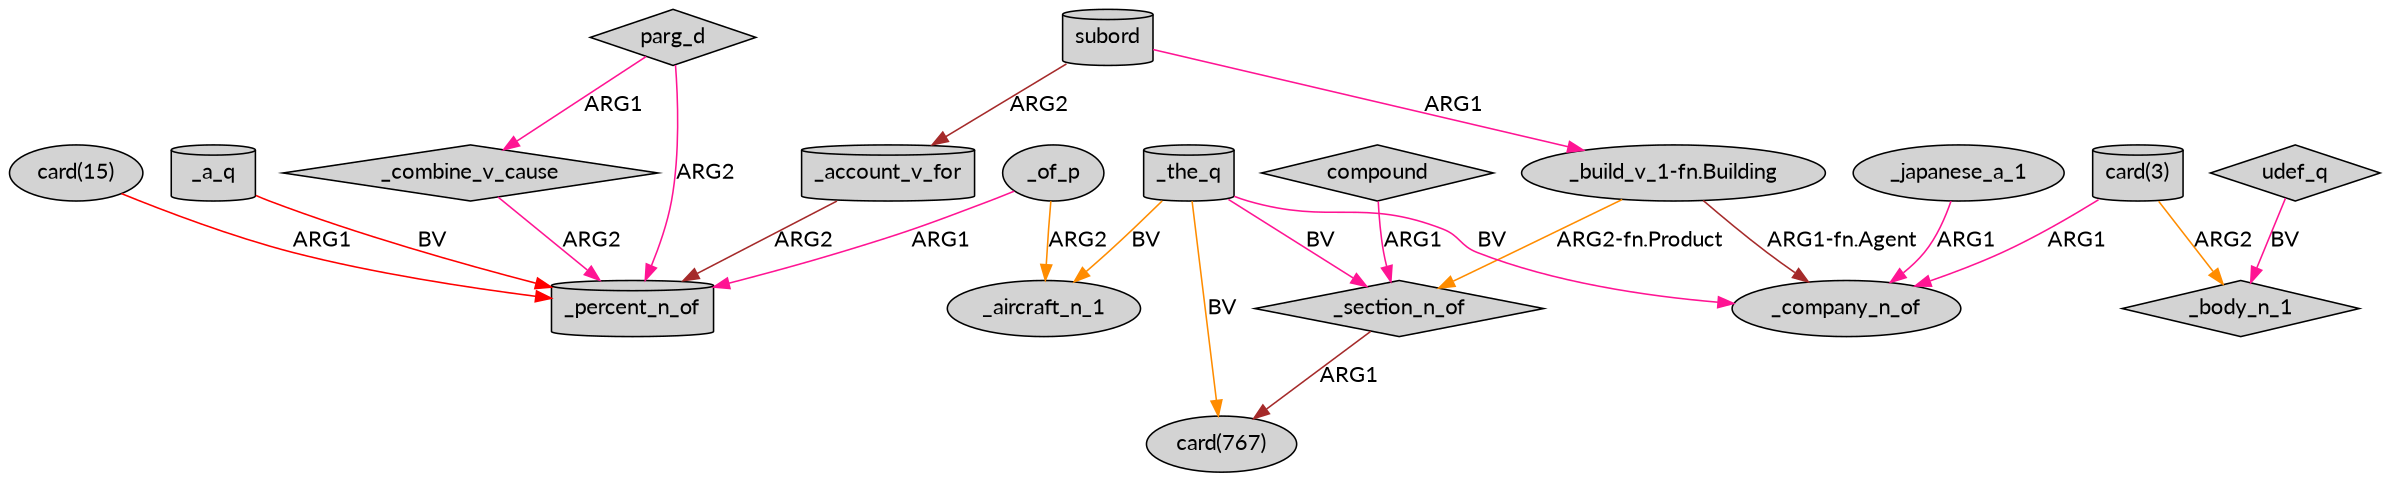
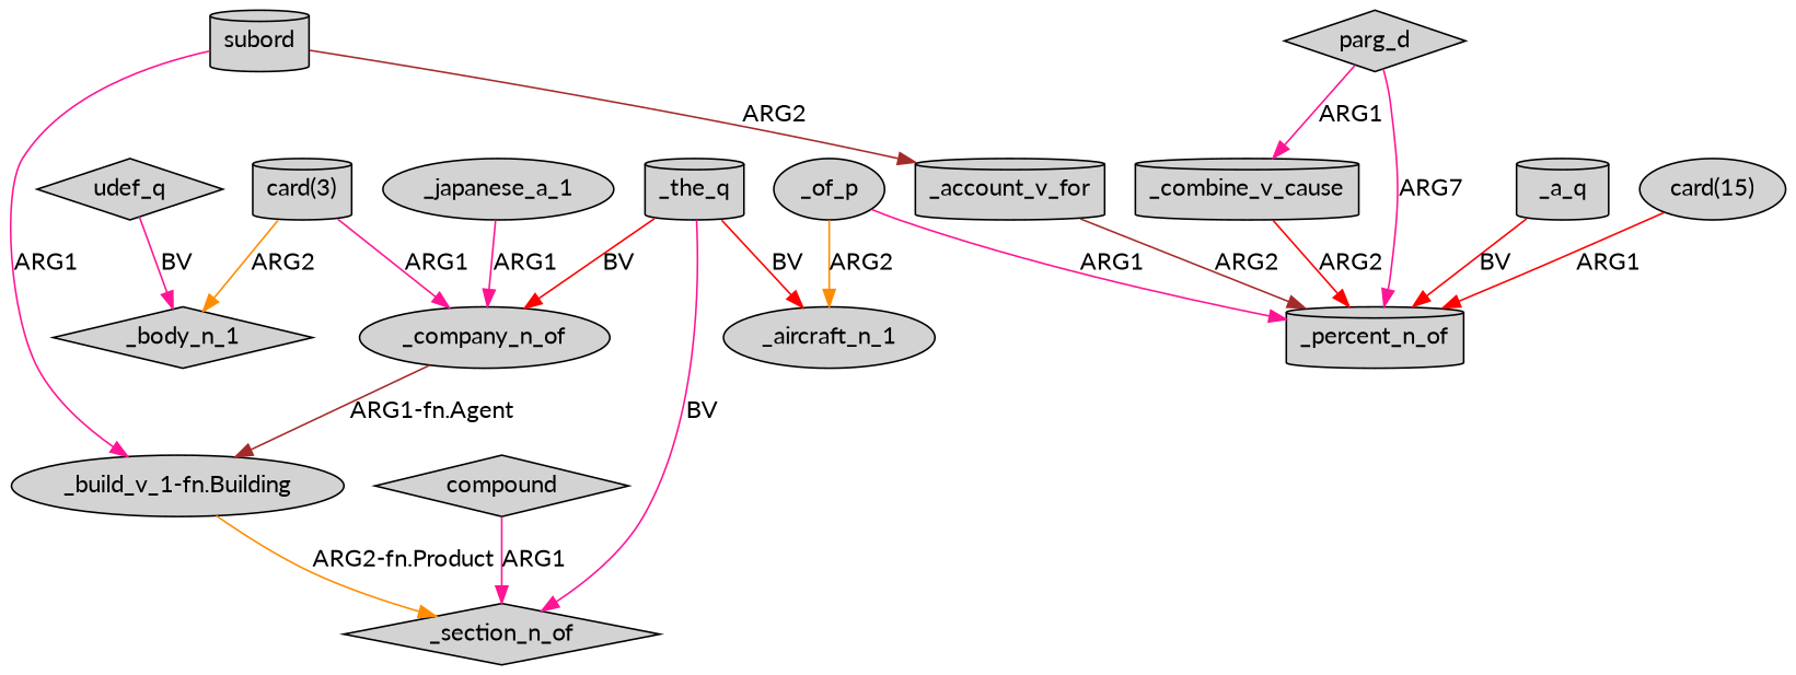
  digraph {
    fontname=Lato
    node [fontname=Lato shape=ellipse style=filled]
    edge [color=deeppink fontname=Lato]
    _percent_n_of [shape=cylinder]
    "card(15)"
    "_build_v_1-fn.Building"
    _company_n_of
    _section_n_of [shape=diamond]
-   "card(767)"
    compound [shape=diamond]
    _body_n_1 [shape=diamond]
    _the_q [shape=cylinder]
    _aircraft_n_1
    subord [shape=cylinder]
    _account_v_for [shape=cylinder]
    parg_d [shape=diamond]
-   _combine_v_cause [shape=diamond]
+   _combine_v_cause [shape=cylinder]
    _of_p
    _japanese_a_1
    udef_q [shape=diamond]
    "card(3)" [shape=cylinder]
    _a_q [shape=cylinder]
    "card(15)" -> _percent_n_of [color=red label=ARG1]
-   "_build_v_1-fn.Building" -> _company_n_of [color=brown label="ARG1-fn.Agent"]
+   _company_n_of -> "_build_v_1-fn.Building" [color=brown label="ARG1-fn.Agent"]
    "_build_v_1-fn.Building" -> _section_n_of [color=darkorange label="ARG2-fn.Product"]
-   _section_n_of -> "card(767)" [color=brown label=ARG1]
    compound -> _section_n_of [label=ARG1]
-   _the_q -> _company_n_of [label=BV]
+   _the_q -> _company_n_of [color=red label=BV]
    _the_q -> _section_n_of [label=BV]
-   _the_q -> "card(767)" [color=darkorange label=BV]
-   _the_q -> _aircraft_n_1 [color=darkorange label=BV]
+   _the_q -> _aircraft_n_1 [color=red label=BV]
    subord -> "_build_v_1-fn.Building" [label=ARG1]
    subord -> _account_v_for [color=brown label=ARG2]
    _account_v_for -> _percent_n_of [color=brown label=ARG2]
-   parg_d -> _percent_n_of [label=ARG2]
+   parg_d -> _percent_n_of [label=ARG7]
    parg_d -> _combine_v_cause [label=ARG1]
-   _combine_v_cause -> _percent_n_of [label=ARG2]
+   _combine_v_cause -> _percent_n_of [color=red label=ARG2]
    _of_p -> _percent_n_of [label=ARG1]
    _of_p -> _aircraft_n_1 [color=darkorange label=ARG2]
    _japanese_a_1 -> _company_n_of [label=ARG1]
    udef_q -> _body_n_1 [label=BV]
    "card(3)" -> _company_n_of [label=ARG1]
    "card(3)" -> _body_n_1 [color=darkorange label=ARG2]
    _a_q -> _percent_n_of [color=red label=BV]
  }
